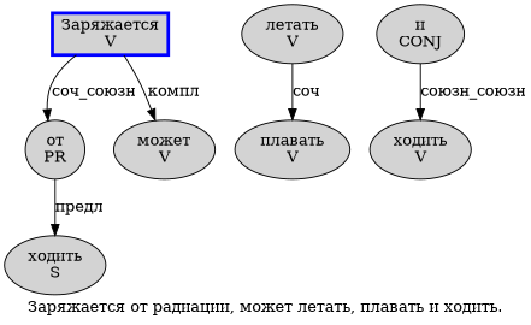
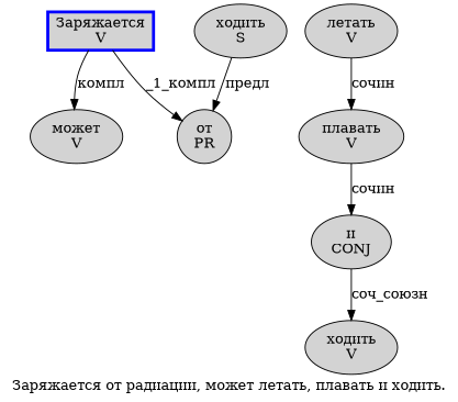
  digraph {
    label="Заряжается от радиации, может летать, плавать и ходить."
    node [fillcolor=lightgray penwidth=1 shape=ellipse style=filled]
    n1 [color=blue label="Заряжается\nV" penwidth=3 shape=box]
    n2 [label="от\nPR"]
    n3 [label="может\nV"]
    n4 [label="ходить\nS"]
    n5 [label="летать\nV"]
    n6 [label="плавать\nV"]
    n7 [label="и\nCONJ"]
    n8 [label="ходить\nV"]
-   n1 -> n2 [label="соч_союзн"]
+   n1 -> n2 [label="_1_компл"]
    n1 -> n3 [label="компл"]
-   n2 -> n4 [label="предл"]
-   n5 -> n6 [label="соч"]
-   n7 -> n8 [label="союзн_союзн"]
+   n4 -> n2 [label="предл"]
+   n5 -> n6 [label="сочин"]
+   n6 -> n7 [label="сочин"]
+   n7 -> n8 [label="соч_союзн"]
  }
